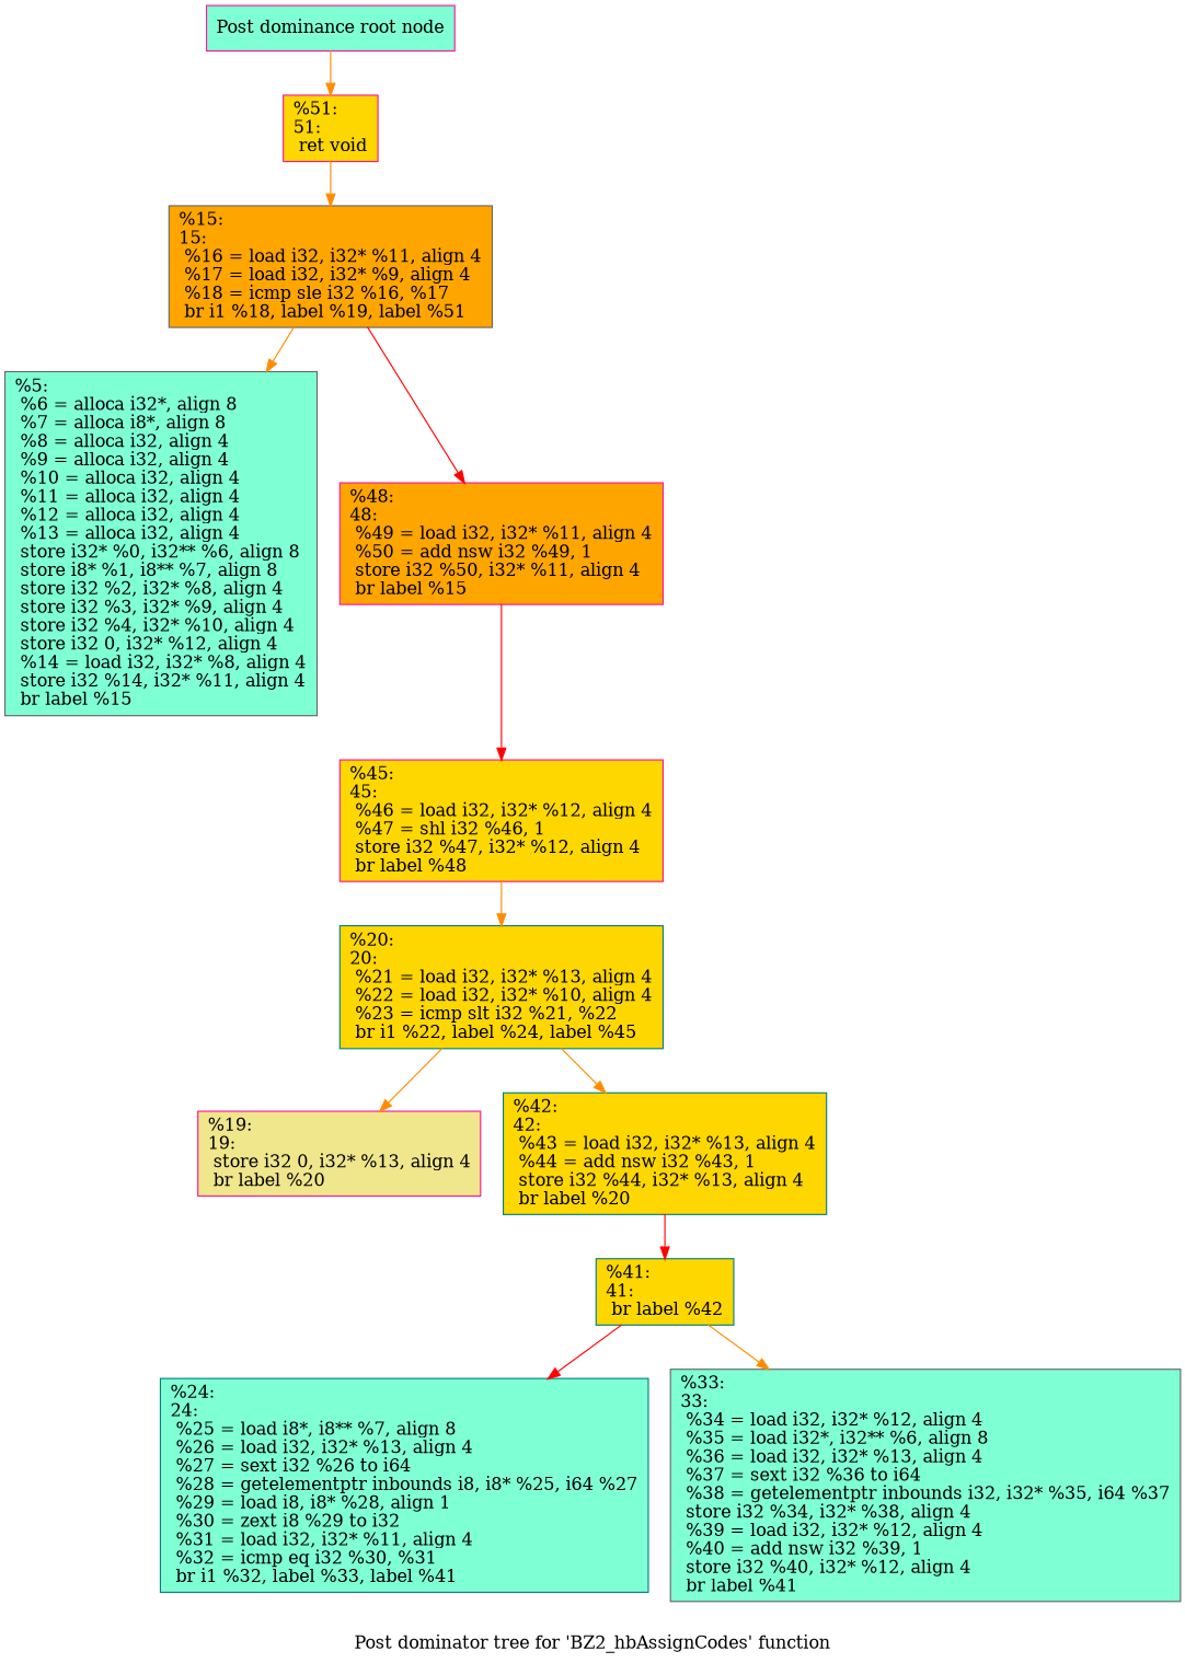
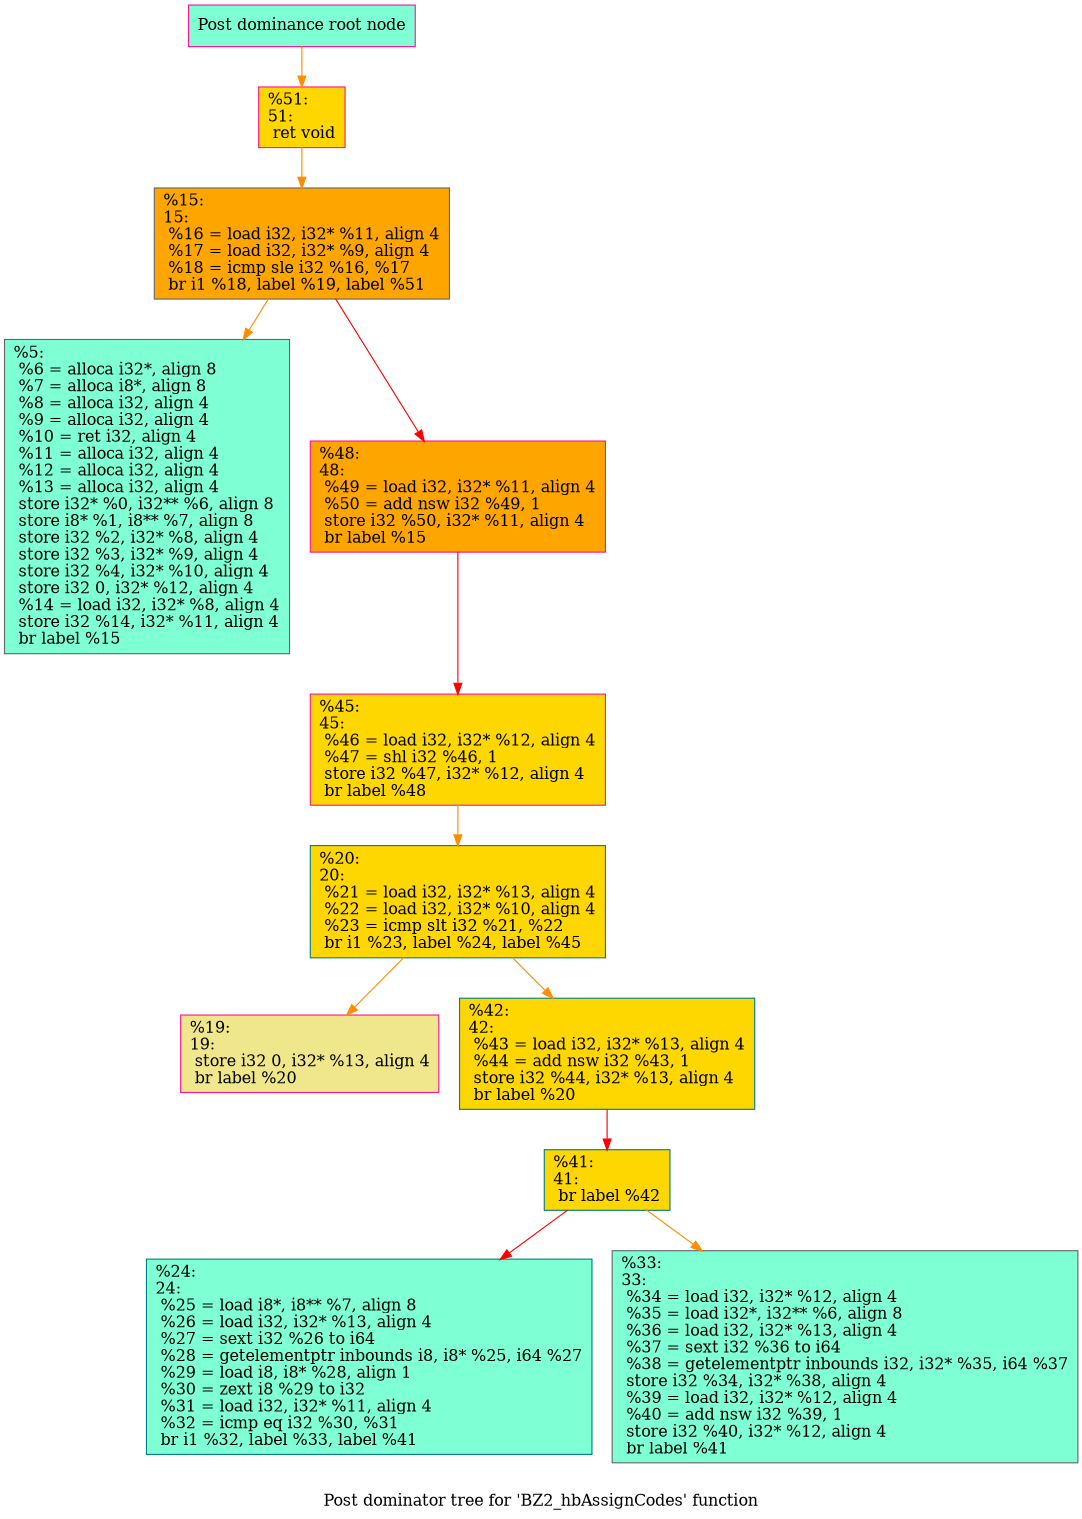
  digraph {
    label="Post dominator tree for 'BZ2_hbAssignCodes' function"
    node [color=deeppink fillcolor=gold shape=record style=filled]
    edge [color=darkorange]
    n1 [fillcolor=aquamarine label="{Post dominance root node}"]
    n2 [label="{%51:\l51:                                               \l  ret void\l}"]
    n3 [color=gray40 fillcolor=orange label="{%15:\l15:                                               \l  %16 = load i32, i32* %11, align 4\l  %17 = load i32, i32* %9, align 4\l  %18 = icmp sle i32 %16, %17\l  br i1 %18, label %19, label %51\l}"]
-   n4 [color=gray40 fillcolor=aquamarine label="{%5:\l  %6 = alloca i32*, align 8\l  %7 = alloca i8*, align 8\l  %8 = alloca i32, align 4\l  %9 = alloca i32, align 4\l  %10 = alloca i32, align 4\l  %11 = alloca i32, align 4\l  %12 = alloca i32, align 4\l  %13 = alloca i32, align 4\l  store i32* %0, i32** %6, align 8\l  store i8* %1, i8** %7, align 8\l  store i32 %2, i32* %8, align 4\l  store i32 %3, i32* %9, align 4\l  store i32 %4, i32* %10, align 4\l  store i32 0, i32* %12, align 4\l  %14 = load i32, i32* %8, align 4\l  store i32 %14, i32* %11, align 4\l  br label %15\l}"]
+   n4 [color=gray40 fillcolor=aquamarine label="{%5:\l  %6 = alloca i32*, align 8\l  %7 = alloca i8*, align 8\l  %8 = alloca i32, align 4\l  %9 = alloca i32, align 4\l  %10 = ret i32, align 4\l  %11 = alloca i32, align 4\l  %12 = alloca i32, align 4\l  %13 = alloca i32, align 4\l  store i32* %0, i32** %6, align 8\l  store i8* %1, i8** %7, align 8\l  store i32 %2, i32* %8, align 4\l  store i32 %3, i32* %9, align 4\l  store i32 %4, i32* %10, align 4\l  store i32 0, i32* %12, align 4\l  %14 = load i32, i32* %8, align 4\l  store i32 %14, i32* %11, align 4\l  br label %15\l}"]
    n5 [fillcolor=orange label="{%48:\l48:                                               \l  %49 = load i32, i32* %11, align 4\l  %50 = add nsw i32 %49, 1\l  store i32 %50, i32* %11, align 4\l  br label %15\l}"]
    n6 [label="{%45:\l45:                                               \l  %46 = load i32, i32* %12, align 4\l  %47 = shl i32 %46, 1\l  store i32 %47, i32* %12, align 4\l  br label %48\l}"]
-   n7 [color=teal label="{%20:\l20:                                               \l  %21 = load i32, i32* %13, align 4\l  %22 = load i32, i32* %10, align 4\l  %23 = icmp slt i32 %21, %22\l  br i1 %22, label %24, label %45\l}"]
+   n7 [color=teal label="{%20:\l20:                                               \l  %21 = load i32, i32* %13, align 4\l  %22 = load i32, i32* %10, align 4\l  %23 = icmp slt i32 %21, %22\l  br i1 %23, label %24, label %45\l}"]
    n8 [fillcolor=khaki label="{%19:\l19:                                               \l  store i32 0, i32* %13, align 4\l  br label %20\l}"]
    n9 [color=teal label="{%42:\l42:                                               \l  %43 = load i32, i32* %13, align 4\l  %44 = add nsw i32 %43, 1\l  store i32 %44, i32* %13, align 4\l  br label %20\l}"]
    n10 [color=teal label="{%41:\l41:                                               \l  br label %42\l}"]
    n11 [color=teal fillcolor=aquamarine label="{%24:\l24:                                               \l  %25 = load i8*, i8** %7, align 8\l  %26 = load i32, i32* %13, align 4\l  %27 = sext i32 %26 to i64\l  %28 = getelementptr inbounds i8, i8* %25, i64 %27\l  %29 = load i8, i8* %28, align 1\l  %30 = zext i8 %29 to i32\l  %31 = load i32, i32* %11, align 4\l  %32 = icmp eq i32 %30, %31\l  br i1 %32, label %33, label %41\l}"]
    n12 [color=gray40 fillcolor=aquamarine label="{%33:\l33:                                               \l  %34 = load i32, i32* %12, align 4\l  %35 = load i32*, i32** %6, align 8\l  %36 = load i32, i32* %13, align 4\l  %37 = sext i32 %36 to i64\l  %38 = getelementptr inbounds i32, i32* %35, i64 %37\l  store i32 %34, i32* %38, align 4\l  %39 = load i32, i32* %12, align 4\l  %40 = add nsw i32 %39, 1\l  store i32 %40, i32* %12, align 4\l  br label %41\l}"]
    n1 -> n2
    n2 -> n3
    n3 -> n4
    n3 -> n5 [color=red]
    n5 -> n6 [color=red]
    n6 -> n7
    n7 -> n8
    n7 -> n9
    n9 -> n10 [color=red]
    n10 -> n11 [color=red]
    n10 -> n12
  }
